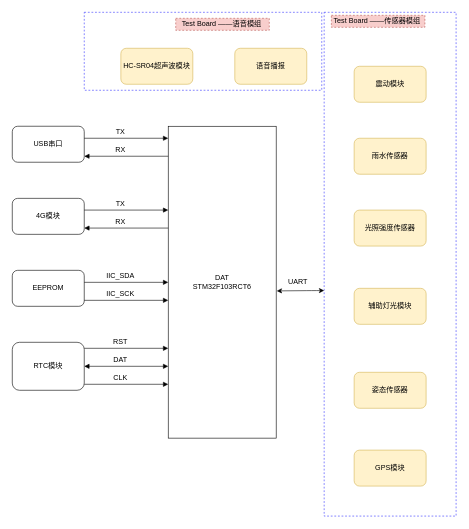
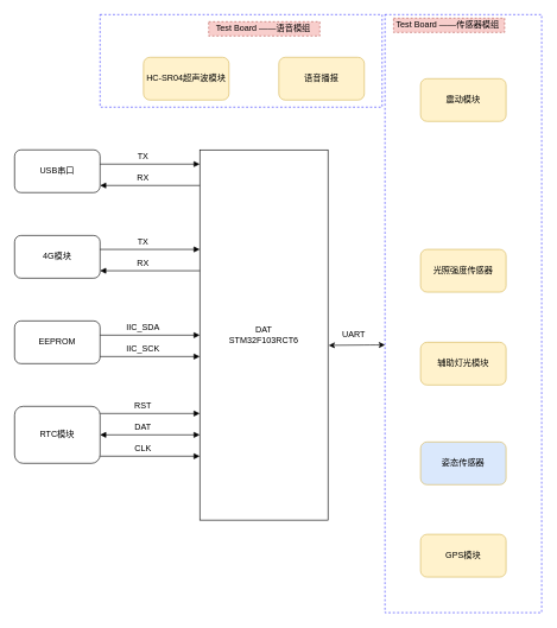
  <mxCell id="0" />
  <mxCell id="1" parent="0" />
  <mxCell id="2" value="" style="rounded=0;whiteSpace=wrap;html=1;fillColor=none;dashed=1;strokeColor=#3333FF;" parent="1" vertex="1"><mxGeometry x="140" y="20" width="396" height="130" as="geometry" /></mxCell>
  <mxCell id="3" value="" style="rounded=0;whiteSpace=wrap;html=1;fillColor=none;dashed=1;strokeColor=#3333FF;" parent="1" vertex="1"><mxGeometry x="540" y="20" width="220" height="840" as="geometry" /></mxCell>
  <mxCell id="4" value="DAT&lt;br&gt;STM32F103RCT6" style="rounded=0;whiteSpace=wrap;html=1;" parent="1" vertex="1"><mxGeometry x="280" y="210" width="180" height="520" as="geometry" /></mxCell>
  <mxCell id="5" value="HC-SR04超声波模块" style="rounded=1;whiteSpace=wrap;html=1;fillColor=#fff2cc;strokeColor=#d6b656;" parent="1" vertex="1"><mxGeometry x="201" y="80" width="120" height="60" as="geometry" /></mxCell>
- <mxCell id="6" value="雨水传感器" style="rounded=1;whiteSpace=wrap;html=1;fillColor=#fff2cc;strokeColor=#d6b656;" parent="1" vertex="1"><mxGeometry x="590" y="230" width="120" height="60" as="geometry" /></mxCell>
  <mxCell id="7" value="光照强度传感器" style="rounded=1;whiteSpace=wrap;html=1;fillColor=#fff2cc;strokeColor=#d6b656;" parent="1" vertex="1"><mxGeometry x="590" y="349.76" width="120" height="60" as="geometry" /></mxCell>
  <mxCell id="8" value="辅助灯光模块" style="rounded=1;whiteSpace=wrap;html=1;fillColor=#fff2cc;strokeColor=#d6b656;" parent="1" vertex="1"><mxGeometry x="590" y="480.24" width="120" height="60" as="geometry" /></mxCell>
- <mxCell id="9" value="姿态传感器" style="rounded=1;whiteSpace=wrap;html=1;fillColor=#fff2cc;strokeColor=#d6b656;" parent="1" vertex="1"><mxGeometry x="590" y="620.24" width="120" height="60" as="geometry" /></mxCell>
+ <mxCell id="9" value="姿态传感器" style="rounded=1;whiteSpace=wrap;html=1;fillColor=#dae8fc;strokeColor=#d6b656;" parent="1" vertex="1"><mxGeometry x="590" y="620.24" width="120" height="60" as="geometry" /></mxCell>
  <mxCell id="10" value="USB串口" style="rounded=1;whiteSpace=wrap;html=1;" parent="1" vertex="1"><mxGeometry x="20" y="210" width="120" height="60" as="geometry" /></mxCell>
  <mxCell id="11" value="震动模块" style="rounded=1;whiteSpace=wrap;html=1;fillColor=#fff2cc;strokeColor=#d6b656;" parent="1" vertex="1"><mxGeometry x="590" y="110" width="120" height="60" as="geometry" /></mxCell>
  <mxCell id="12" value="GPS模块" style="rounded=1;whiteSpace=wrap;html=1;fillColor=#fff2cc;strokeColor=#d6b656;" parent="1" vertex="1"><mxGeometry x="590" y="750" width="120" height="60" as="geometry" /></mxCell>
  <mxCell id="13" value="4G模块" style="rounded=1;whiteSpace=wrap;html=1;" parent="1" vertex="1"><mxGeometry x="20" y="330.24" width="120" height="60" as="geometry" /></mxCell>
  <mxCell id="14" value="RTC模块" style="rounded=1;whiteSpace=wrap;html=1;" parent="1" vertex="1"><mxGeometry x="20" y="570.24" width="120" height="80" as="geometry" /></mxCell>
  <mxCell id="15" value="EEPROM" style="rounded=1;whiteSpace=wrap;html=1;" parent="1" vertex="1"><mxGeometry x="20" y="450.24" width="120" height="60" as="geometry" /></mxCell>
  <mxCell id="16" value="语音播报" style="rounded=1;whiteSpace=wrap;html=1;fillColor=#fff2cc;strokeColor=#d6b656;" parent="1" vertex="1"><mxGeometry x="391" y="80" width="120" height="60" as="geometry" /></mxCell>
  <mxCell id="17" value="" style="endArrow=block;html=1;startArrow=none;startFill=0;endFill=1;" parent="1" edge="1"><mxGeometry width="50" height="50" relative="1" as="geometry"><mxPoint x="140" y="230" as="sourcePoint" /><mxPoint x="280" y="230" as="targetPoint" /></mxGeometry></mxCell>
  <mxCell id="18" value="" style="endArrow=none;html=1;startArrow=block;startFill=1;" parent="1" edge="1"><mxGeometry width="50" height="50" relative="1" as="geometry"><mxPoint x="140" y="260" as="sourcePoint" /><mxPoint x="280" y="260" as="targetPoint" /></mxGeometry></mxCell>
  <mxCell id="19" value="TX" style="text;html=1;align=center;verticalAlign=middle;resizable=0;points=[];autosize=1;strokeColor=none;" parent="1" vertex="1"><mxGeometry x="185" y="210" width="30" height="20" as="geometry" /></mxCell>
  <mxCell id="20" value="RX" style="text;html=1;align=center;verticalAlign=middle;resizable=0;points=[];autosize=1;strokeColor=none;" parent="1" vertex="1"><mxGeometry x="185" y="240" width="30" height="20" as="geometry" /></mxCell>
  <mxCell id="21" value="" style="endArrow=block;html=1;startArrow=none;startFill=0;endFill=1;" parent="1" edge="1"><mxGeometry width="50" height="50" relative="1" as="geometry"><mxPoint x="140" y="349.76" as="sourcePoint" /><mxPoint x="280" y="349.76" as="targetPoint" /></mxGeometry></mxCell>
  <mxCell id="22" value="" style="endArrow=none;html=1;startArrow=block;startFill=1;" parent="1" edge="1"><mxGeometry width="50" height="50" relative="1" as="geometry"><mxPoint x="140" y="379.76" as="sourcePoint" /><mxPoint x="280" y="379.76" as="targetPoint" /></mxGeometry></mxCell>
  <mxCell id="23" value="TX" style="text;html=1;align=center;verticalAlign=middle;resizable=0;points=[];autosize=1;strokeColor=none;" parent="1" vertex="1"><mxGeometry x="185" y="329.76" width="30" height="20" as="geometry" /></mxCell>
  <mxCell id="24" value="RX" style="text;html=1;align=center;verticalAlign=middle;resizable=0;points=[];autosize=1;strokeColor=none;" parent="1" vertex="1"><mxGeometry x="185" y="359.76" width="30" height="20" as="geometry" /></mxCell>
  <mxCell id="25" value="" style="endArrow=block;html=1;startArrow=none;startFill=0;endFill=1;" parent="1" edge="1"><mxGeometry width="50" height="50" relative="1" as="geometry"><mxPoint x="140" y="470.24" as="sourcePoint" /><mxPoint x="280" y="470.24" as="targetPoint" /></mxGeometry></mxCell>
  <mxCell id="26" value="" style="endArrow=block;html=1;startArrow=none;startFill=0;endFill=1;" parent="1" edge="1"><mxGeometry width="50" height="50" relative="1" as="geometry"><mxPoint x="140" y="500.24" as="sourcePoint" /><mxPoint x="280" y="500.24" as="targetPoint" /></mxGeometry></mxCell>
  <mxCell id="27" value="IIC_SDA" style="text;html=1;align=center;verticalAlign=middle;resizable=0;points=[];autosize=1;strokeColor=none;" parent="1" vertex="1"><mxGeometry x="170" y="450.24" width="60" height="20" as="geometry" /></mxCell>
  <mxCell id="28" value="IIC_SCK" style="text;html=1;align=center;verticalAlign=middle;resizable=0;points=[];autosize=1;strokeColor=none;" parent="1" vertex="1"><mxGeometry x="170" y="480.24" width="60" height="20" as="geometry" /></mxCell>
  <mxCell id="29" value="" style="endArrow=block;html=1;startArrow=none;startFill=0;endFill=1;" parent="1" edge="1"><mxGeometry width="50" height="50" relative="1" as="geometry"><mxPoint x="140" y="580.24" as="sourcePoint" /><mxPoint x="280" y="580.24" as="targetPoint" /></mxGeometry></mxCell>
  <mxCell id="30" value="" style="endArrow=block;html=1;startArrow=block;startFill=1;endFill=1;" parent="1" edge="1"><mxGeometry width="50" height="50" relative="1" as="geometry"><mxPoint x="140" y="610.24" as="sourcePoint" /><mxPoint x="280" y="610.24" as="targetPoint" /></mxGeometry></mxCell>
  <mxCell id="31" value="RST" style="text;html=1;align=center;verticalAlign=middle;resizable=0;points=[];autosize=1;strokeColor=none;" parent="1" vertex="1"><mxGeometry x="180" y="560.24" width="40" height="20" as="geometry" /></mxCell>
  <mxCell id="32" value="DAT" style="text;html=1;align=center;verticalAlign=middle;resizable=0;points=[];autosize=1;strokeColor=none;" parent="1" vertex="1"><mxGeometry x="180" y="590.24" width="40" height="20" as="geometry" /></mxCell>
  <mxCell id="33" value="" style="endArrow=block;html=1;startArrow=none;startFill=0;endFill=1;" parent="1" edge="1"><mxGeometry width="50" height="50" relative="1" as="geometry"><mxPoint x="140" y="640.24" as="sourcePoint" /><mxPoint x="280" y="640.24" as="targetPoint" /></mxGeometry></mxCell>
  <mxCell id="34" value="CLK" style="text;html=1;align=center;verticalAlign=middle;resizable=0;points=[];autosize=1;strokeColor=none;" parent="1" vertex="1"><mxGeometry x="180" y="620.24" width="40" height="20" as="geometry" /></mxCell>
  <mxCell id="35" value="Test Board ——语音模组&amp;nbsp;" style="text;html=1;strokeColor=#b85450;fillColor=#f8cecc;align=center;verticalAlign=middle;whiteSpace=wrap;rounded=0;dashed=1;" parent="1" vertex="1"><mxGeometry x="292.5" y="30" width="156" height="20" as="geometry" /></mxCell>
  <mxCell id="36" value="Test Board ——传感器模组&amp;nbsp;" style="text;html=1;strokeColor=#b85450;fillColor=#f8cecc;align=center;verticalAlign=middle;whiteSpace=wrap;rounded=0;dashed=1;" parent="1" vertex="1"><mxGeometry x="552" y="25" width="156" height="20" as="geometry" /></mxCell>
  <mxCell id="37" value="" style="endArrow=classic;startArrow=classic;html=1;" parent="1" edge="1"><mxGeometry width="50" height="50" relative="1" as="geometry"><mxPoint x="461" y="484.52" as="sourcePoint" /><mxPoint x="540" y="484" as="targetPoint" /><Array as="points"><mxPoint x="520" y="484" /></Array></mxGeometry></mxCell>
  <mxCell id="38" value="UART" style="text;html=1;align=center;verticalAlign=middle;resizable=0;points=[];autosize=1;strokeColor=none;" vertex="1" parent="1"><mxGeometry x="471" y="460" width="50" height="20" as="geometry" /></mxCell>
